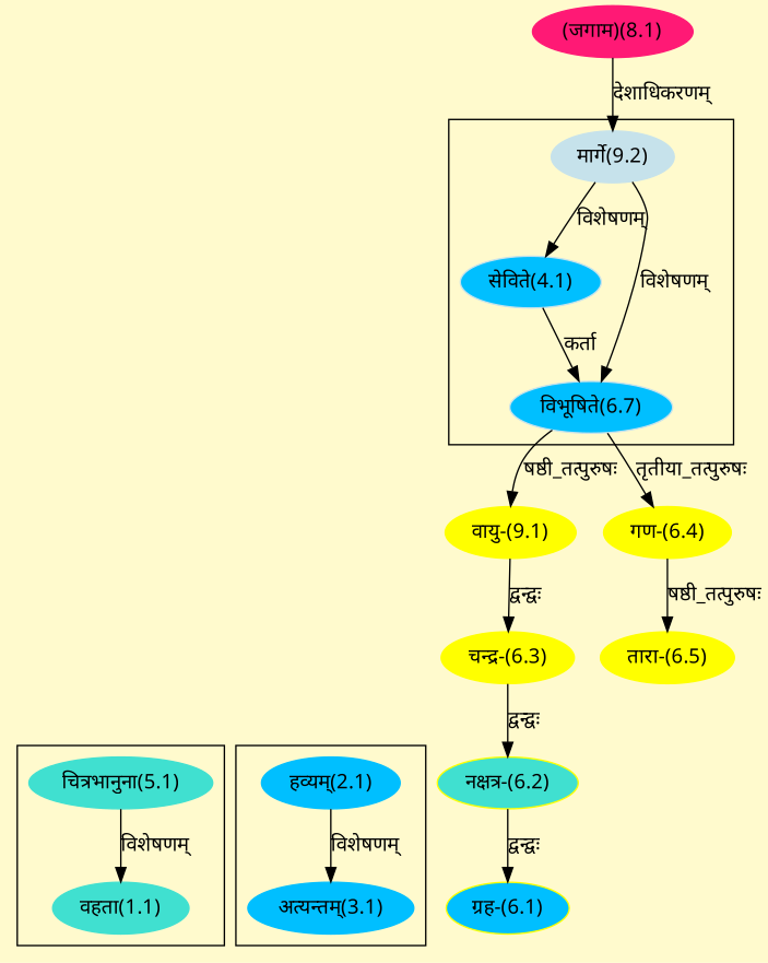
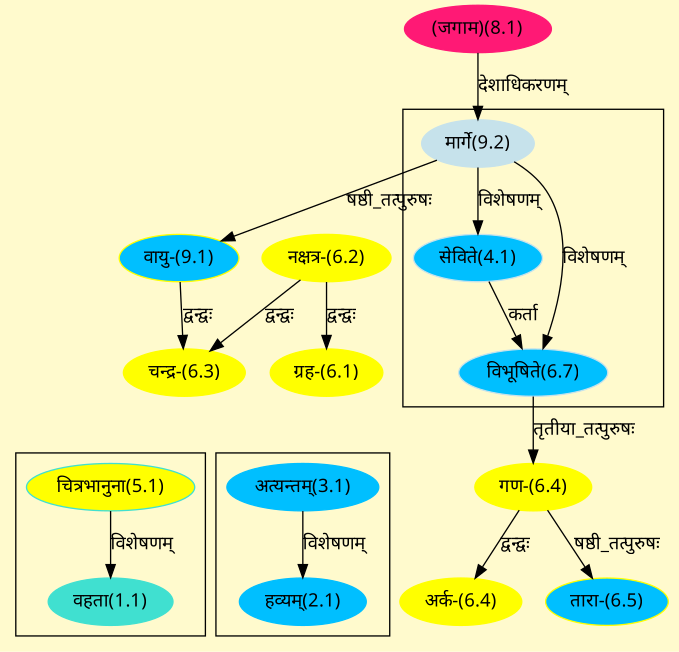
  digraph {
    bgcolor=lemonchiffon1
    compound=true
    fontname="Noto Sans"
    rankdir=BT
    node [color="#FFFF00" fontname="Noto Sans" style=filled]
    edge [dir=back fontname="Noto Sans"]
    n1 [color="#40E0D0" label="वहता(1.1)"]
-   n2 [color="#40E0D0" label="चित्रभानुना(5.1)"]
+   n2 [color="#40E0D0" label="चित्रभानुना(5.1)" fillcolor="#FFFF00"]
    n3 [color="#00BFFF" label="अत्यन्तम्(3.1)"]
    n4 [color="#00BFFF" label="हव्यम्(2.1)"]
    n5 [color="#C6E2EB" fillcolor="#00BFFF" label="सेविते(4.1)"]
    n6 [color="#C6E2EB" label="मार्गे(9.2)"]
    n7 [color="#C6E2EB" fillcolor="#00BFFF" label="विभूषिते(6.7)"]
    n8 [color="#FF1975" label="(जगाम)(8.1)"]
-   n9 [label="ग्रह-(6.1)" fillcolor="#00BFFF"]
-   n10 [label="नक्षत्र-(6.2)" fillcolor="#40E0D0"]
+   n9 [label="ग्रह-(6.1)"]
+   n10 [label="नक्षत्र-(6.2)"]
    n11 [label="चन्द्र-(6.3)"]
-   n12 [label="वायु-(9.1)"]
+   n12 [label="वायु-(9.1)" fillcolor="#00BFFF"]
+   n13 [label="अर्क-(6.4)"]
    n14 [label="गण-(6.4)"]
-   n15 [label="तारा-(6.5)"]
+   n15 [label="तारा-(6.5)" fillcolor="#00BFFF"]
    subgraph cluster_1 {
      n1
      n2
    }
    subgraph cluster_2 {
      n3
      n4
    }
    subgraph cluster_3 {
      n5
      n6
      n7
    }
    n1 -> n2 [label="विशेषणम्"]
-   n3 -> n4 [label="विशेषणम्"]
+   n4 -> n3 [label="विशेषणम्"]
    n5 -> n6 [label="विशेषणम्"]
    n6 -> n8 [label="देशाधिकरणम्"]
    n7 -> n5 [label="कर्ता"]
    n7 -> n6 [label="विशेषणम्"]
    n9 -> n10 [label="द्वन्द्वः"]
-   n10 -> n11 [label="द्वन्द्वः"]
+   n11 -> n10 [label="द्वन्द्वः"]
    n11 -> n12 [label="द्वन्द्वः"]
-   n12 -> n7 [label="षष्ठी_तत्पुरुषः"]
+   n12 -> n6 [label="षष्ठी_तत्पुरुषः"]
+   n13 -> n14 [label="द्वन्द्वः"]
    n14 -> n7 [label="तृतीया_तत्पुरुषः"]
    n15 -> n14 [label="षष्ठी_तत्पुरुषः"]
  }
